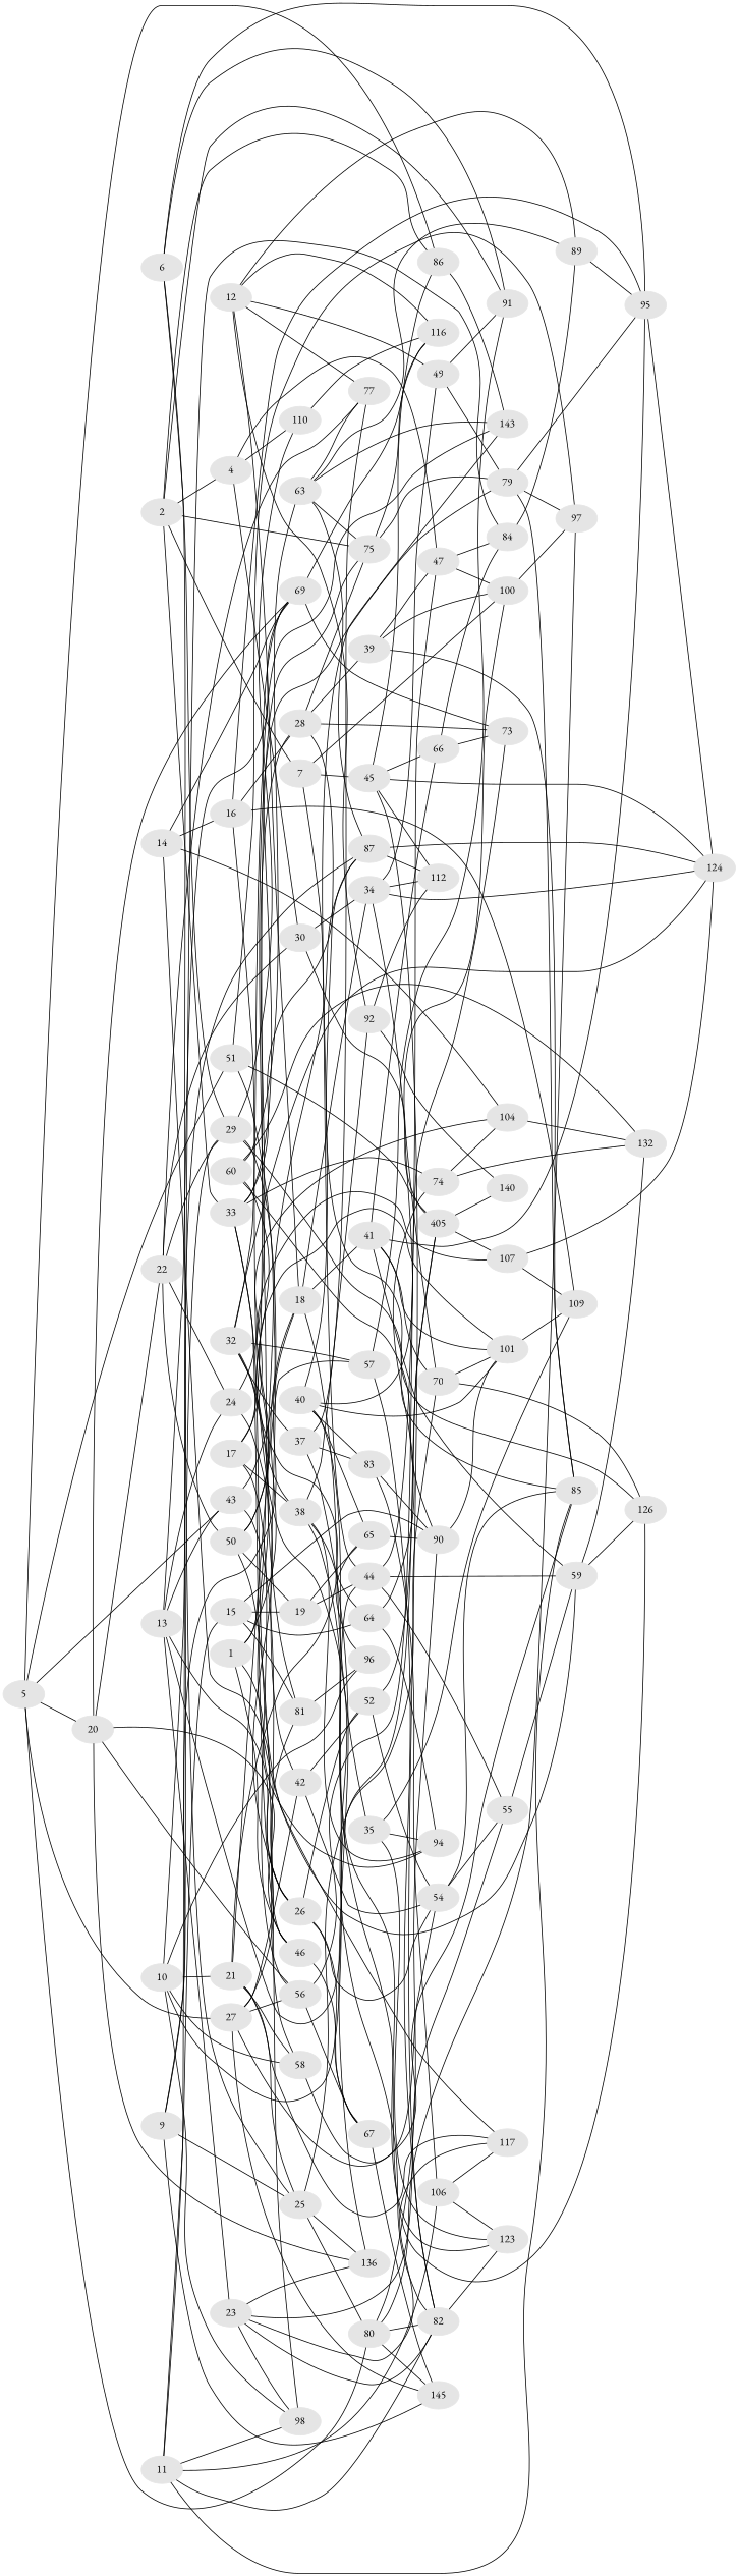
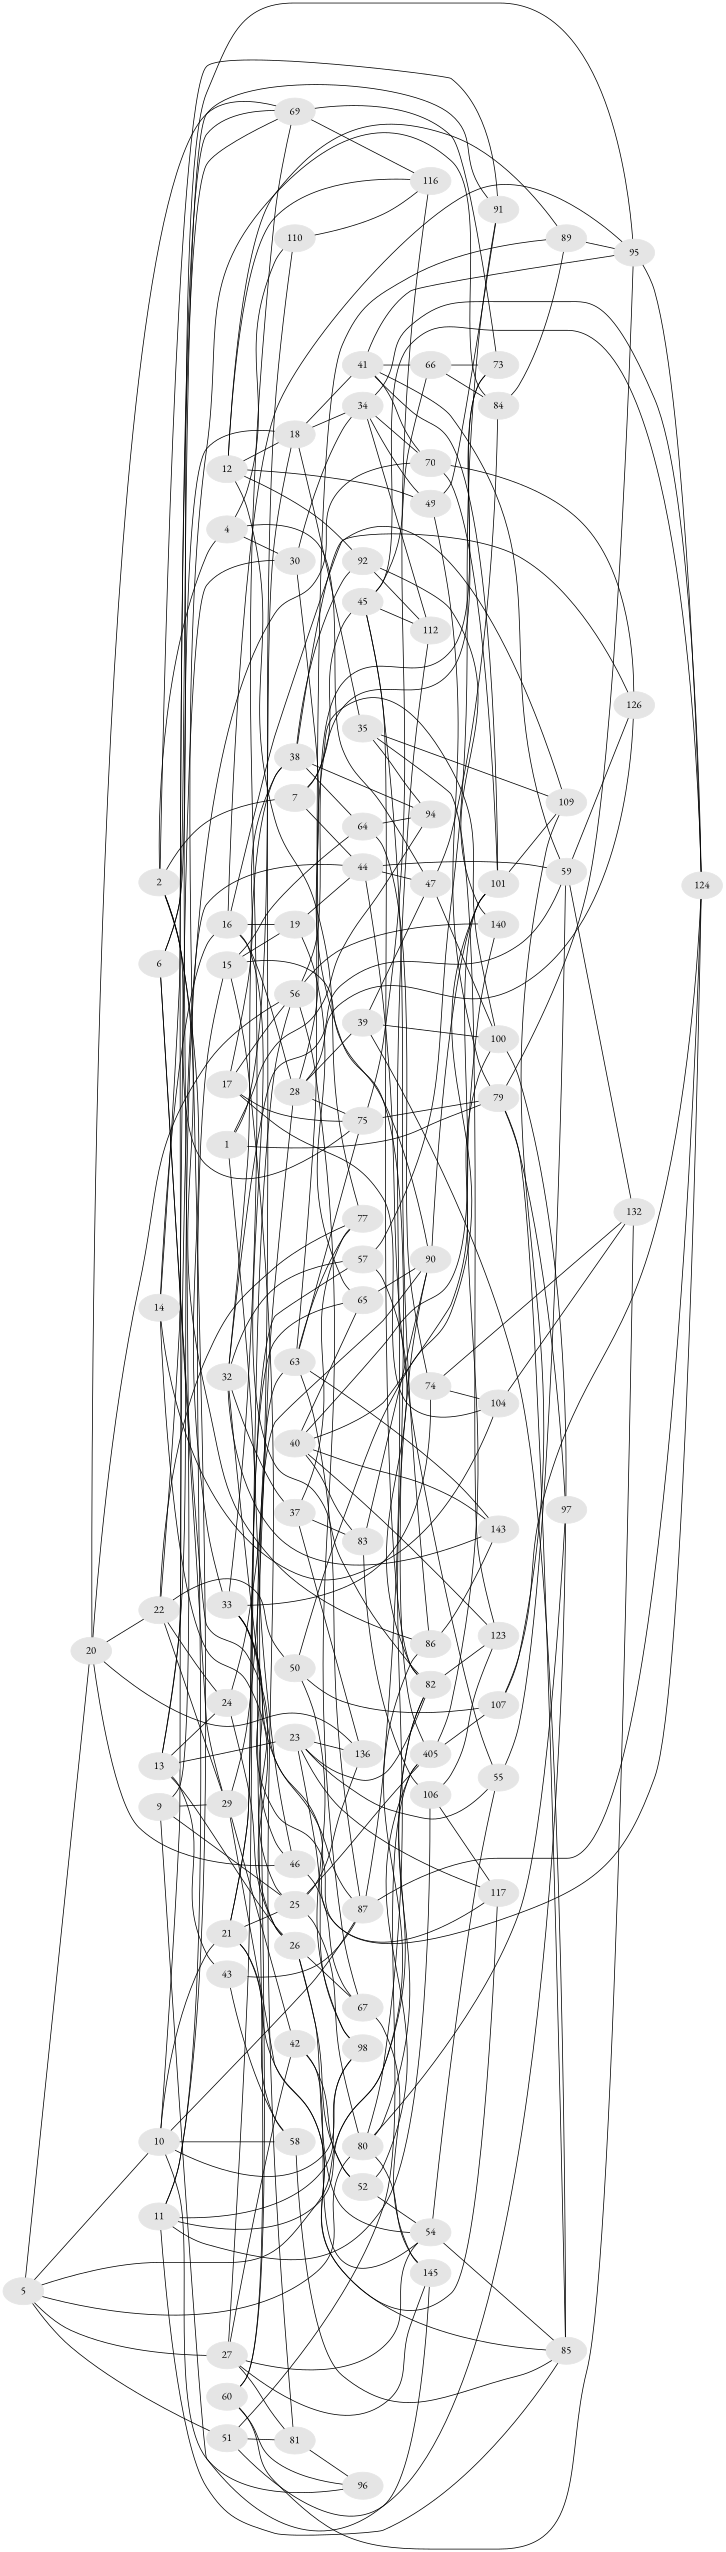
  graph {
    fontname="EB Garamond"
    rankdir=LR
    node [color=gray90 fontname="EB Garamond" style=filled]
    edge [fontname="EB Garamond"]
    18 [super="+119"]
    34 [super="+122"]
    35
    41 [super="+48"]
    1
    46
    79 [super="+127"]
    94
    67
    95 [super="+99"]
    85 [super="+121"]
    97
    2 [super="+3"]
    4
    7
    33 [super="+139"]
    75 [super="+128"]
    n18 [label=86]
    91
    30
    47 [super="+135"]
    110
    44 [super="+120"]
    45 [super="+129"]
    100
    87 [super="+131"]
    69 [super="+137"]
    117
    74
    116
    143
    n32 [label=405 super="+146"]
    84
    5 [super="+115"]
    20 [super="+113"]
    27 [super="+111"]
    43
    51
    80 [super="+118"]
    56 [super="+138"]
    22 [super="+148"]
    136
    145
    81
    54 [super="+141"]
    42
    58
    82 [super="+86"]
    90 [super="+130"]
    25 [super="+147"]
    6
    29 [super="+31"]
    124 [super="+142"]
    55
    59 [super="+68"]
    112
    66
    14 [super="+78"]
    26 [super="+108"]
    16 [super="+62"]
    104
    70 [super="+125"]
    126
    101 [super="+133"]
    9
    10 [super="+144"]
    21 [super="+36"]
    96
    98
    65
    57
    11 [super="+72"]
    15 [super="+61"]
    106
    19
    64
    123
    89
    12 [super="+134"]
    49
    77
    92
    140
    13 [super="+114"]
    23 [super="+53"]
    24
    28 [super="+102"]
    52
    73
    109
    132
    39
    38 [super="+93"]
    17
    50
    107
    32 [super="+71"]
    37
    83
    40 [super="+88"]
    63 [super="+103"]
    60
    18 -- 34
    18 -- 35
    18 -- 41
    34 -- 124
    34 -- 112
    34 -- 70
    34 -- 49
    35 -- 94
    35 -- 123
    35 -- 109
    41 -- 95
    41 -- 59
    41 -- 66
    41 -- 70
    41 -- 101
    1 -- 18
    1 -- 46
    1 -- 79
    1 -- 94
    46 -- 67
    79 -- 95
    79 -- 85
    79 -- 97
    67 -- 145
    95 -- 124
    2 -- 4
    2 -- 7
    2 -- 33
    2 -- 75
    2 -- n18
    2 -- 91
    4 -- 30
    4 -- 47
    4 -- 110
    7 -- 44
    7 -- 45
    7 -- 100
    33 -- 46
    33 -- 87
    33 -- 69
    33 -- 117
    33 -- 74
    75 -- 79
    75 -- 116
    n18 -- 143
    30 -- 34
    30 -- n32
    47 -- 100
    47 -- 84
    110 -- 116
    44 -- 47
    44 -- 55
    44 -- 59
    45 -- n18
    45 -- 82
    45 -- 124
    45 -- 112
    45 -- 66
    100 -- 97
    87 -- 124
    87 -- 112
    69 -- 116
    69 -- 73
    74 -- 104
    74 -- 132
    n32 -- 140
    n32 -- 107
    84 -- 89
    5 -- n18
    5 -- 20
    5 -- 27
-   5 -- 43
+   5 -- 10
    5 -- 51
    5 -- 80
    20 -- 46
    20 -- 69
    20 -- 56
    20 -- 22
    20 -- 136
    27 -- 56
    27 -- 145
    27 -- 81
    27 -- 54
    27 -- 42
    43 -- 87
    43 -- 58
    51 -- 97
    51 -- n32
    51 -- 81
    80 -- 97
    80 -- 145
    80 -- 82
    80 -- 90
    56 -- 67
+   56 -- 140
    56 -- 73
    22 -- 30
    22 -- 29
    22 -- 77
    22 -- 24
    22 -- 50
    81 -- 96
    54 -- 85
    54 -- 55
    42 -- 54
    42 -- 52
    58 -- 85
    82 -- 123
    90 -- 101
    25 -- n32
    25 -- 80
    25 -- 136
    6 -- 95
    6 -- 91
    6 -- 25
    6 -- 29
    29 -- 85
    29 -- 110
    29 -- 42
    55 -- 59
    59 -- 126
    59 -- 132
    66 -- 84
    66 -- 73
    14 -- 69
    14 -- 26
    14 -- 16
    14 -- 104
    26 -- 67
    26 -- 54
    26 -- 52
    16 -- 95
    16 -- 82
-   50 -- 19
+   16 -- 19
    16 -- 28
    16 -- 109
    104 -- 132
    70 -- 126
    70 -- 101
    101 -- 109
    9 -- 18
    9 -- 145
    9 -- 25
    9 -- 29
    10 -- 44
    10 -- 87
    10 -- 58
    10 -- 21
    10 -- 96
    10 -- 98
    21 -- 117
    21 -- 58
    21 -- 25
    21 -- 65
    21 -- 57
    65 -- 90
    57 -- 91
    57 -- 82
    11 -- 85
    11 -- 84
    11 -- 82
    11 -- 98
    11 -- 15
    11 -- 106
    15 -- 81
    15 -- 90
    15 -- 19
    15 -- 64
    106 -- 117
    106 -- 123
    19 -- 44
    19 -- 65
    64 -- 94
    64 -- 74
    89 -- 95
    12 -- 18
    12 -- 116
    12 -- 89
    12 -- 49
    12 -- 77
    12 -- 92
    49 -- 79
    49 -- 91
    92 -- 112
    92 -- 140
    13 -- 69
    13 -- 43
    13 -- 26
    13 -- 70
    13 -- 23
    13 -- 24
    23 -- 117
    23 -- 136
    23 -- 82
    23 -- 55
    23 -- 98
    24 -- 26
    24 -- 28
    28 -- 75
    28 -- 126
    28 -- 73
    28 -- 39
    52 -- n32
    52 -- 54
    39 -- 85
    39 -- 47
    39 -- 100
    38 -- 94
    38 -- 126
    38 -- 64
    38 -- 92
    17 -- 75
    17 -- 56
    17 -- 104
    17 -- 38
    50 -- 101
    50 -- 98
    50 -- 107
    107 -- 124
    107 -- 109
    32 -- 143
    32 -- 124
    32 -- 59
    32 -- 57
    32 -- 38
    32 -- 37
    37 -- 136
    37 -- 77
    37 -- 83
    83 -- 90
    83 -- 106
    40 -- 100
    40 -- 143
    40 -- 101
    40 -- 65
    40 -- 123
    40 -- 83
    63 -- 75
    63 -- 87
    63 -- 143
    63 -- 89
    63 -- 77
    60 -- 90
    60 -- 96
    60 -- 132
    60 -- 63
  }
